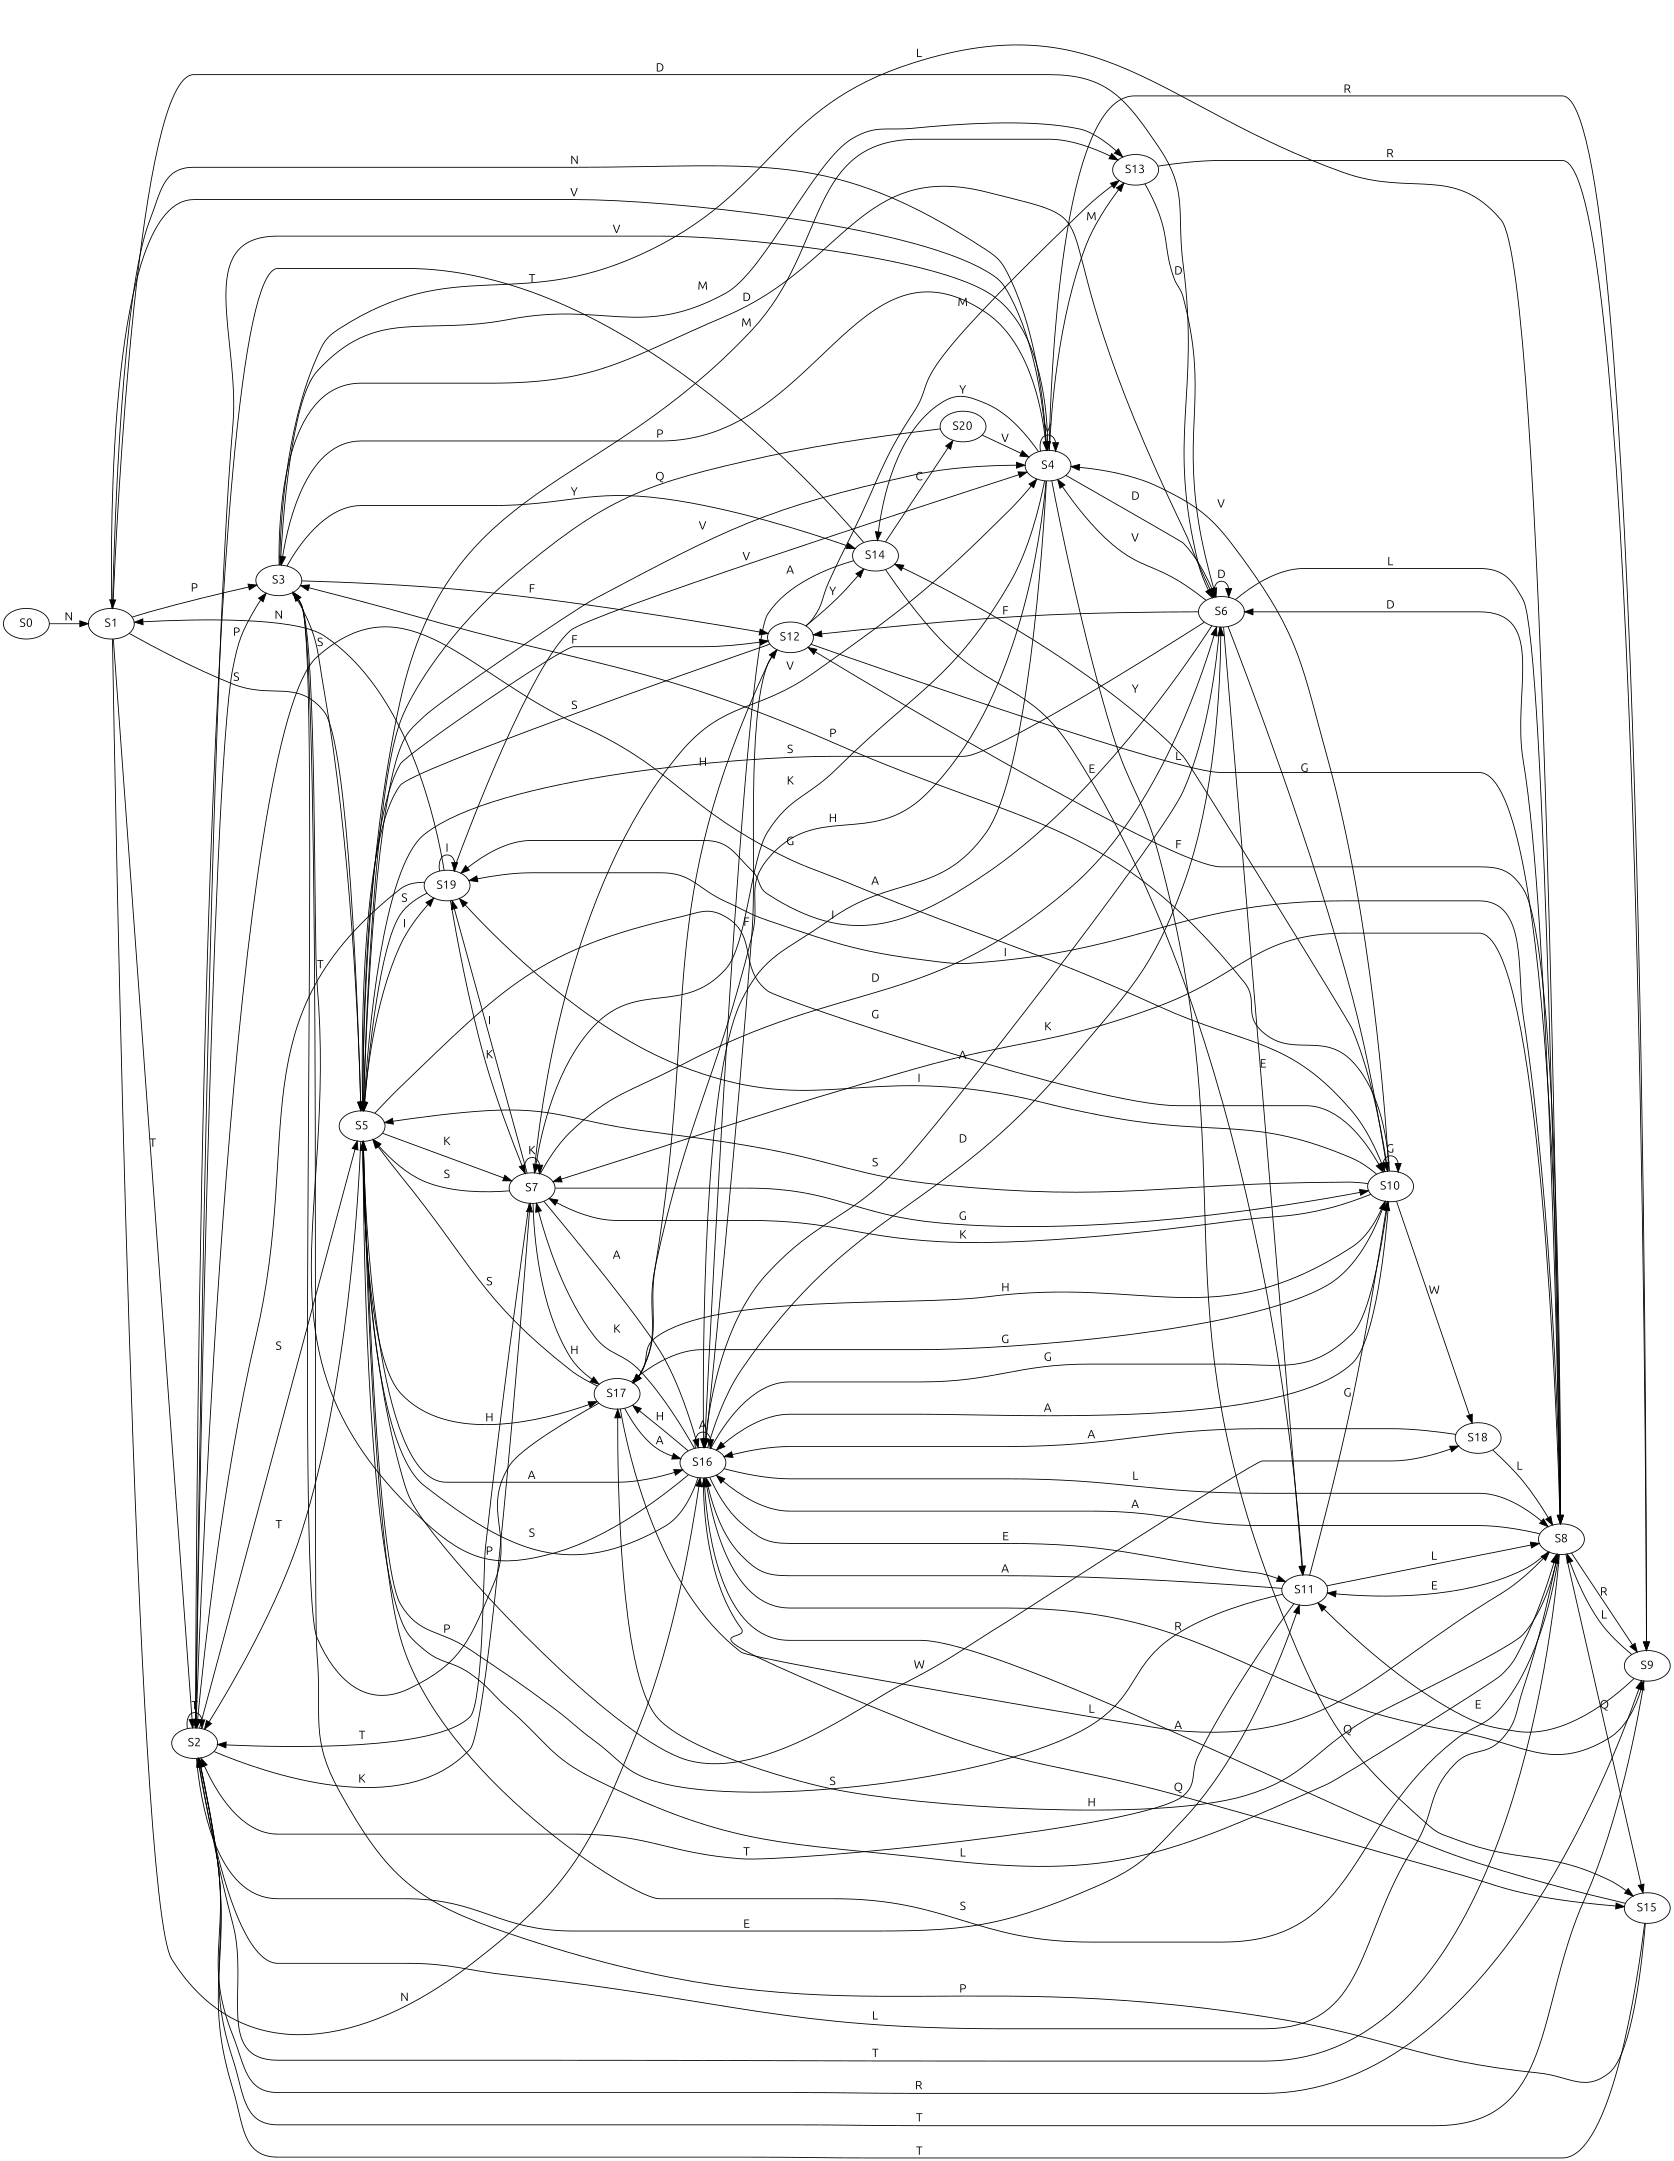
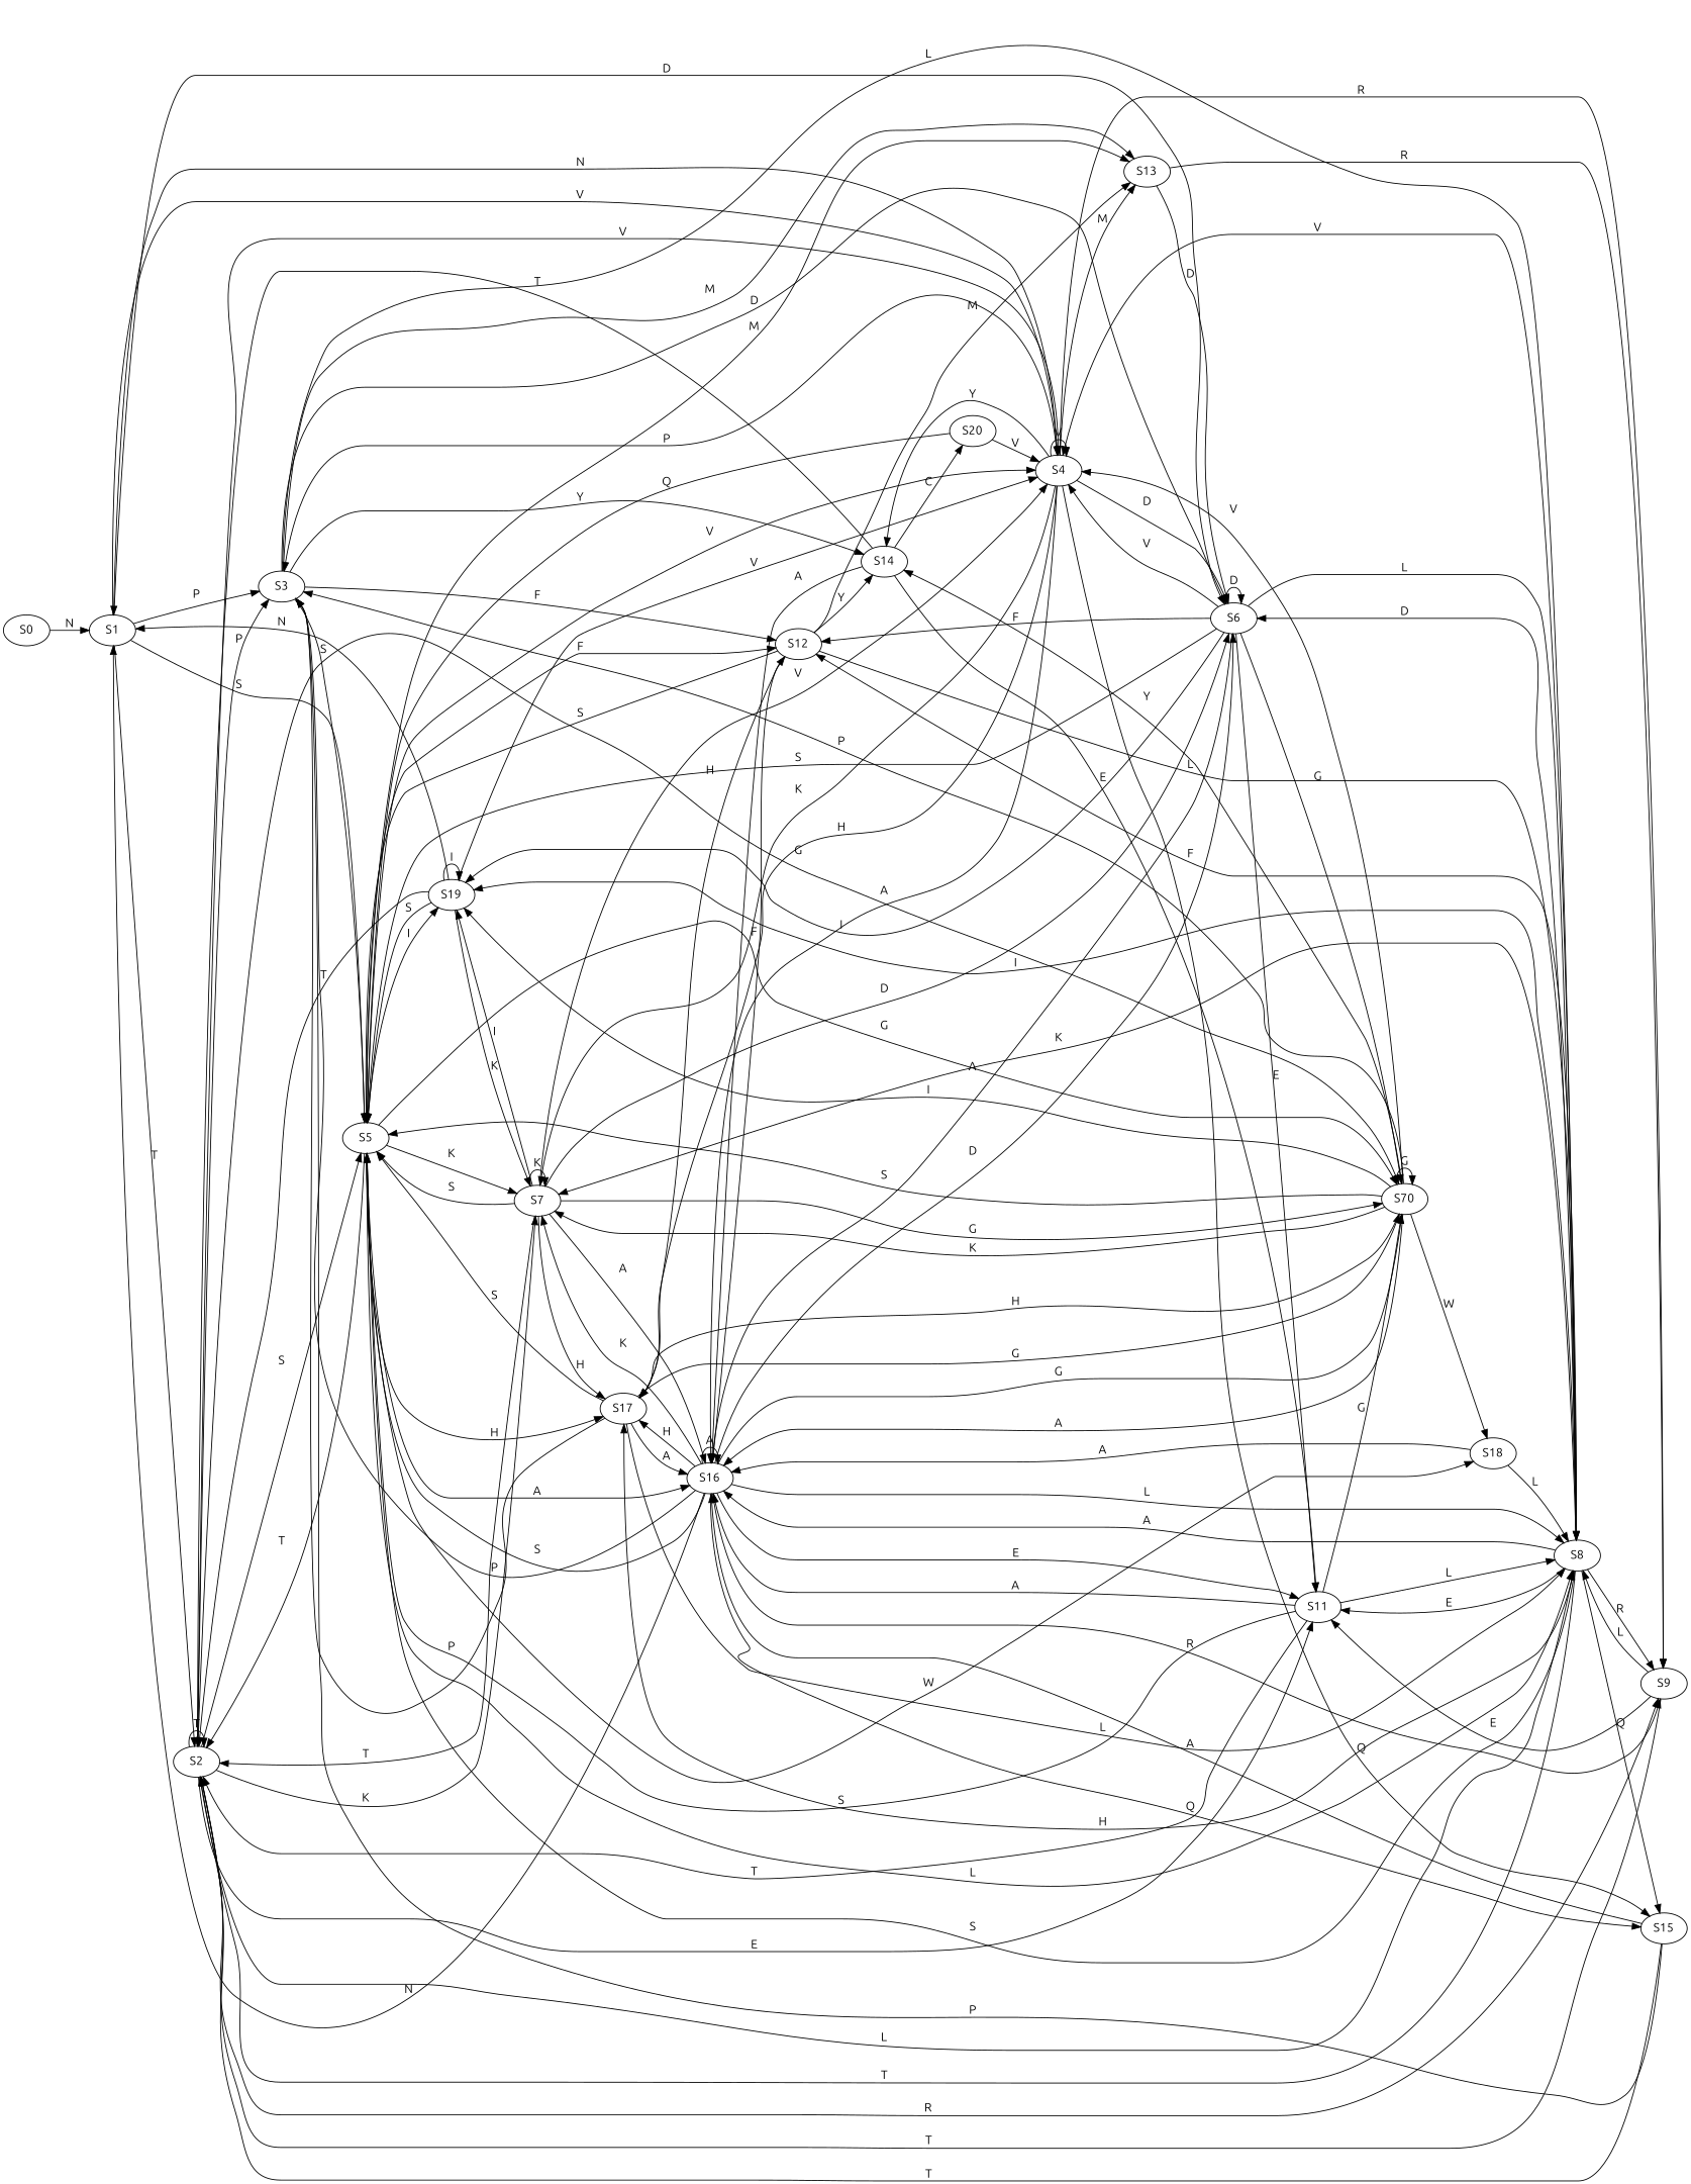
  strict digraph {
    fontname=Ubuntu
    rankdir=LR
    node [fontname=Ubuntu]
    edge [fontname=Ubuntu]
    S0
    S1
    S2
    S3
    S4
    S5
    S6
    S7
    S8
    S9
-   S10
+   S10 [label=S70]
    S11
    S12
    S13
    S14
    S15
    S16
    S17
    S18
    S19
    S20
    S0 -> S1 [label=N]
    S1 -> S2 [label=T]
    S1 -> S3 [label=P]
    S1 -> S4 [label=V]
    S1 -> S5 [label=S]
    S1 -> S6 [label=D]
    S2 -> S2 [label=T]
    S2 -> S3 [label=P]
    S2 -> S4 [label=V]
    S2 -> S5 [label=S]
    S2 -> S7 [label=K]
    S2 -> S8 [label=L]
    S2 -> S9 [label=R]
    S2 -> S10 [label=G]
    S2 -> S11 [label=E]
    S3 -> S5 [label=S]
    S3 -> S6 [label=D]
    S3 -> S8 [label=L]
    S3 -> S12 [label=F]
    S3 -> S13 [label=M]
    S3 -> S14 [label=Y]
    S4 -> S1 [label=N]
    S4 -> S3 [label=P]
    S4 -> S4 [label=V]
    S4 -> S6 [label=D]
    S4 -> S7 [label=K]
    S4 -> S9 [label=R]
    S4 -> S13 [label=M]
    S4 -> S14 [label=Y]
    S4 -> S15 [label=Q]
    S4 -> S16 [label=A]
    S4 -> S17 [label=H]
    S5 -> S2 [label=T]
    S5 -> S4 [label=V]
    S5 -> S7 [label=K]
    S5 -> S8 [label=L]
    S5 -> S10 [label=G]
    S5 -> S12 [label=F]
    S5 -> S13 [label=M]
    S5 -> S16 [label=A]
    S5 -> S17 [label=H]
    S5 -> S18 [label=W]
    S5 -> S19 [label=I]
    S6 -> S4 [label=V]
    S6 -> S5 [label=S]
    S6 -> S6 [label=D]
    S6 -> S8 [label=L]
    S6 -> S10 [label=G]
    S6 -> S11 [label=E]
    S6 -> S12 [label=F]
    S6 -> S16 [label=A]
    S6 -> S19 [label=I]
    S7 -> S2 [label=T]
    S7 -> S4 [label=V]
    S7 -> S5 [label=S]
    S7 -> S6 [label=D]
    S7 -> S7 [label=K]
    S7 -> S10 [label=G]
    S7 -> S16 [label=A]
    S7 -> S17 [label=H]
    S7 -> S19 [label=I]
    S8 -> S2 [label=T]
+   S8 -> S4 [label=V]
    S8 -> S5 [label=S]
    S8 -> S6 [label=D]
    S8 -> S7 [label=K]
    S8 -> S9 [label=R]
    S8 -> S11 [label=E]
    S8 -> S12 [label=F]
    S8 -> S15 [label=Q]
    S8 -> S16 [label=A]
    S8 -> S17 [label=H]
    S8 -> S19 [label=I]
    S9 -> S2 [label=T]
    S9 -> S8 [label=L]
    S9 -> S11 [label=E]
    S10 -> S3 [label=P]
    S10 -> S4 [label=V]
    S10 -> S5 [label=S]
    S10 -> S7 [label=K]
    S10 -> S10 [label=G]
    S10 -> S14 [label=Y]
    S10 -> S16 [label=A]
    S10 -> S17 [label=H]
    S10 -> S18 [label=W]
    S10 -> S19 [label=I]
    S11 -> S2 [label=T]
    S11 -> S5 [label=S]
    S11 -> S8 [label=L]
    S11 -> S10 [label=G]
    S11 -> S16 [label=A]
    S12 -> S5 [label=S]
    S12 -> S8 [label=L]
    S12 -> S13 [label=M]
    S12 -> S14 [label=Y]
    S12 -> S17 [label=H]
    S13 -> S6 [label=D]
    S13 -> S9 [label=R]
    S14 -> S2 [label=T]
    S14 -> S11 [label=E]
    S14 -> S16 [label=A]
    S14 -> S20 [label=C]
    S15 -> S2 [label=T]
    S15 -> S3 [label=P]
    S15 -> S16 [label=A]
-   S1 -> S16 [label=N]
+   S16 -> S1 [label=N]
    S16 -> S3 [label=P]
    S16 -> S5 [label=S]
    S16 -> S6 [label=D]
    S16 -> S7 [label=K]
    S16 -> S8 [label=L]
    S16 -> S9 [label=R]
    S16 -> S10 [label=G]
    S16 -> S11 [label=E]
    S16 -> S12 [label=F]
    S16 -> S15 [label=Q]
    S16 -> S16 [label=A]
    S16 -> S17 [label=H]
    S17 -> S3 [label=P]
    S17 -> S5 [label=S]
    S17 -> S8 [label=L]
    S17 -> S10 [label=G]
    S17 -> S16 [label=A]
    S18 -> S8 [label=L]
    S18 -> S16 [label=A]
    S19 -> S1 [label=N]
    S19 -> S2 [label=T]
    S19 -> S4 [label=V]
    S19 -> S5 [label=S]
    S19 -> S7 [label=K]
    S19 -> S19 [label=I]
    S20 -> S4 [label=V]
    S20 -> S5 [label=Q]
  }
